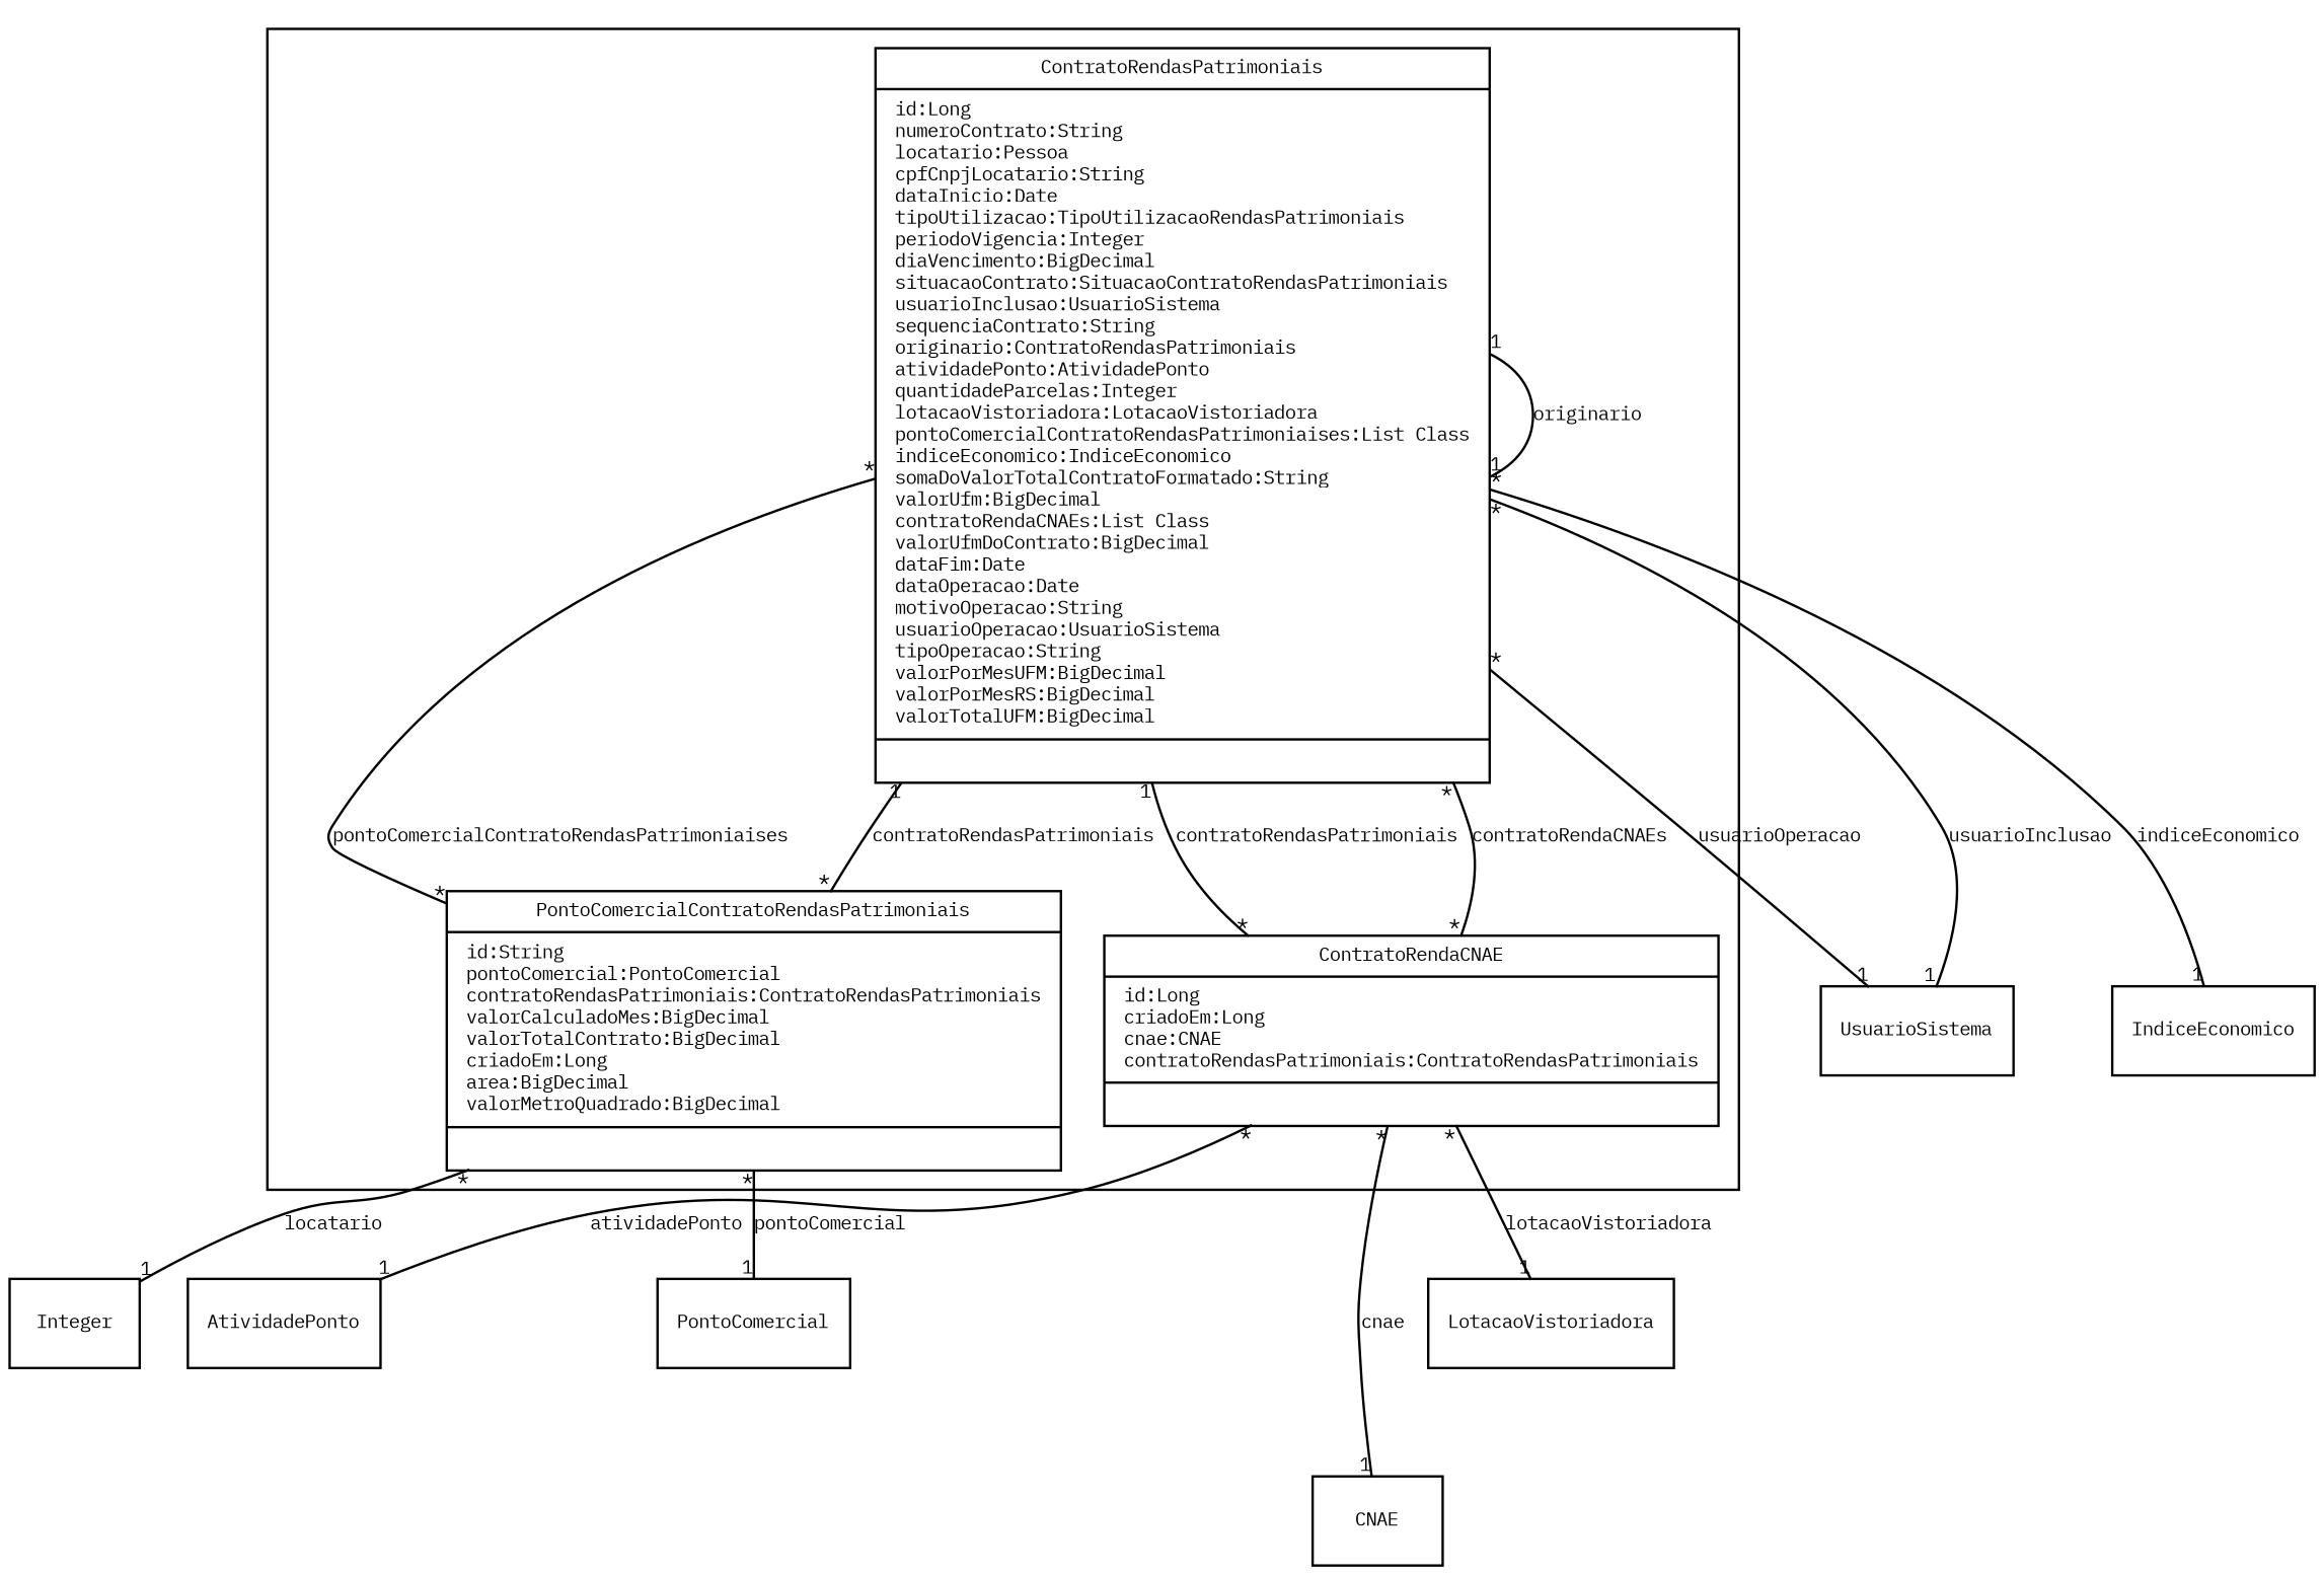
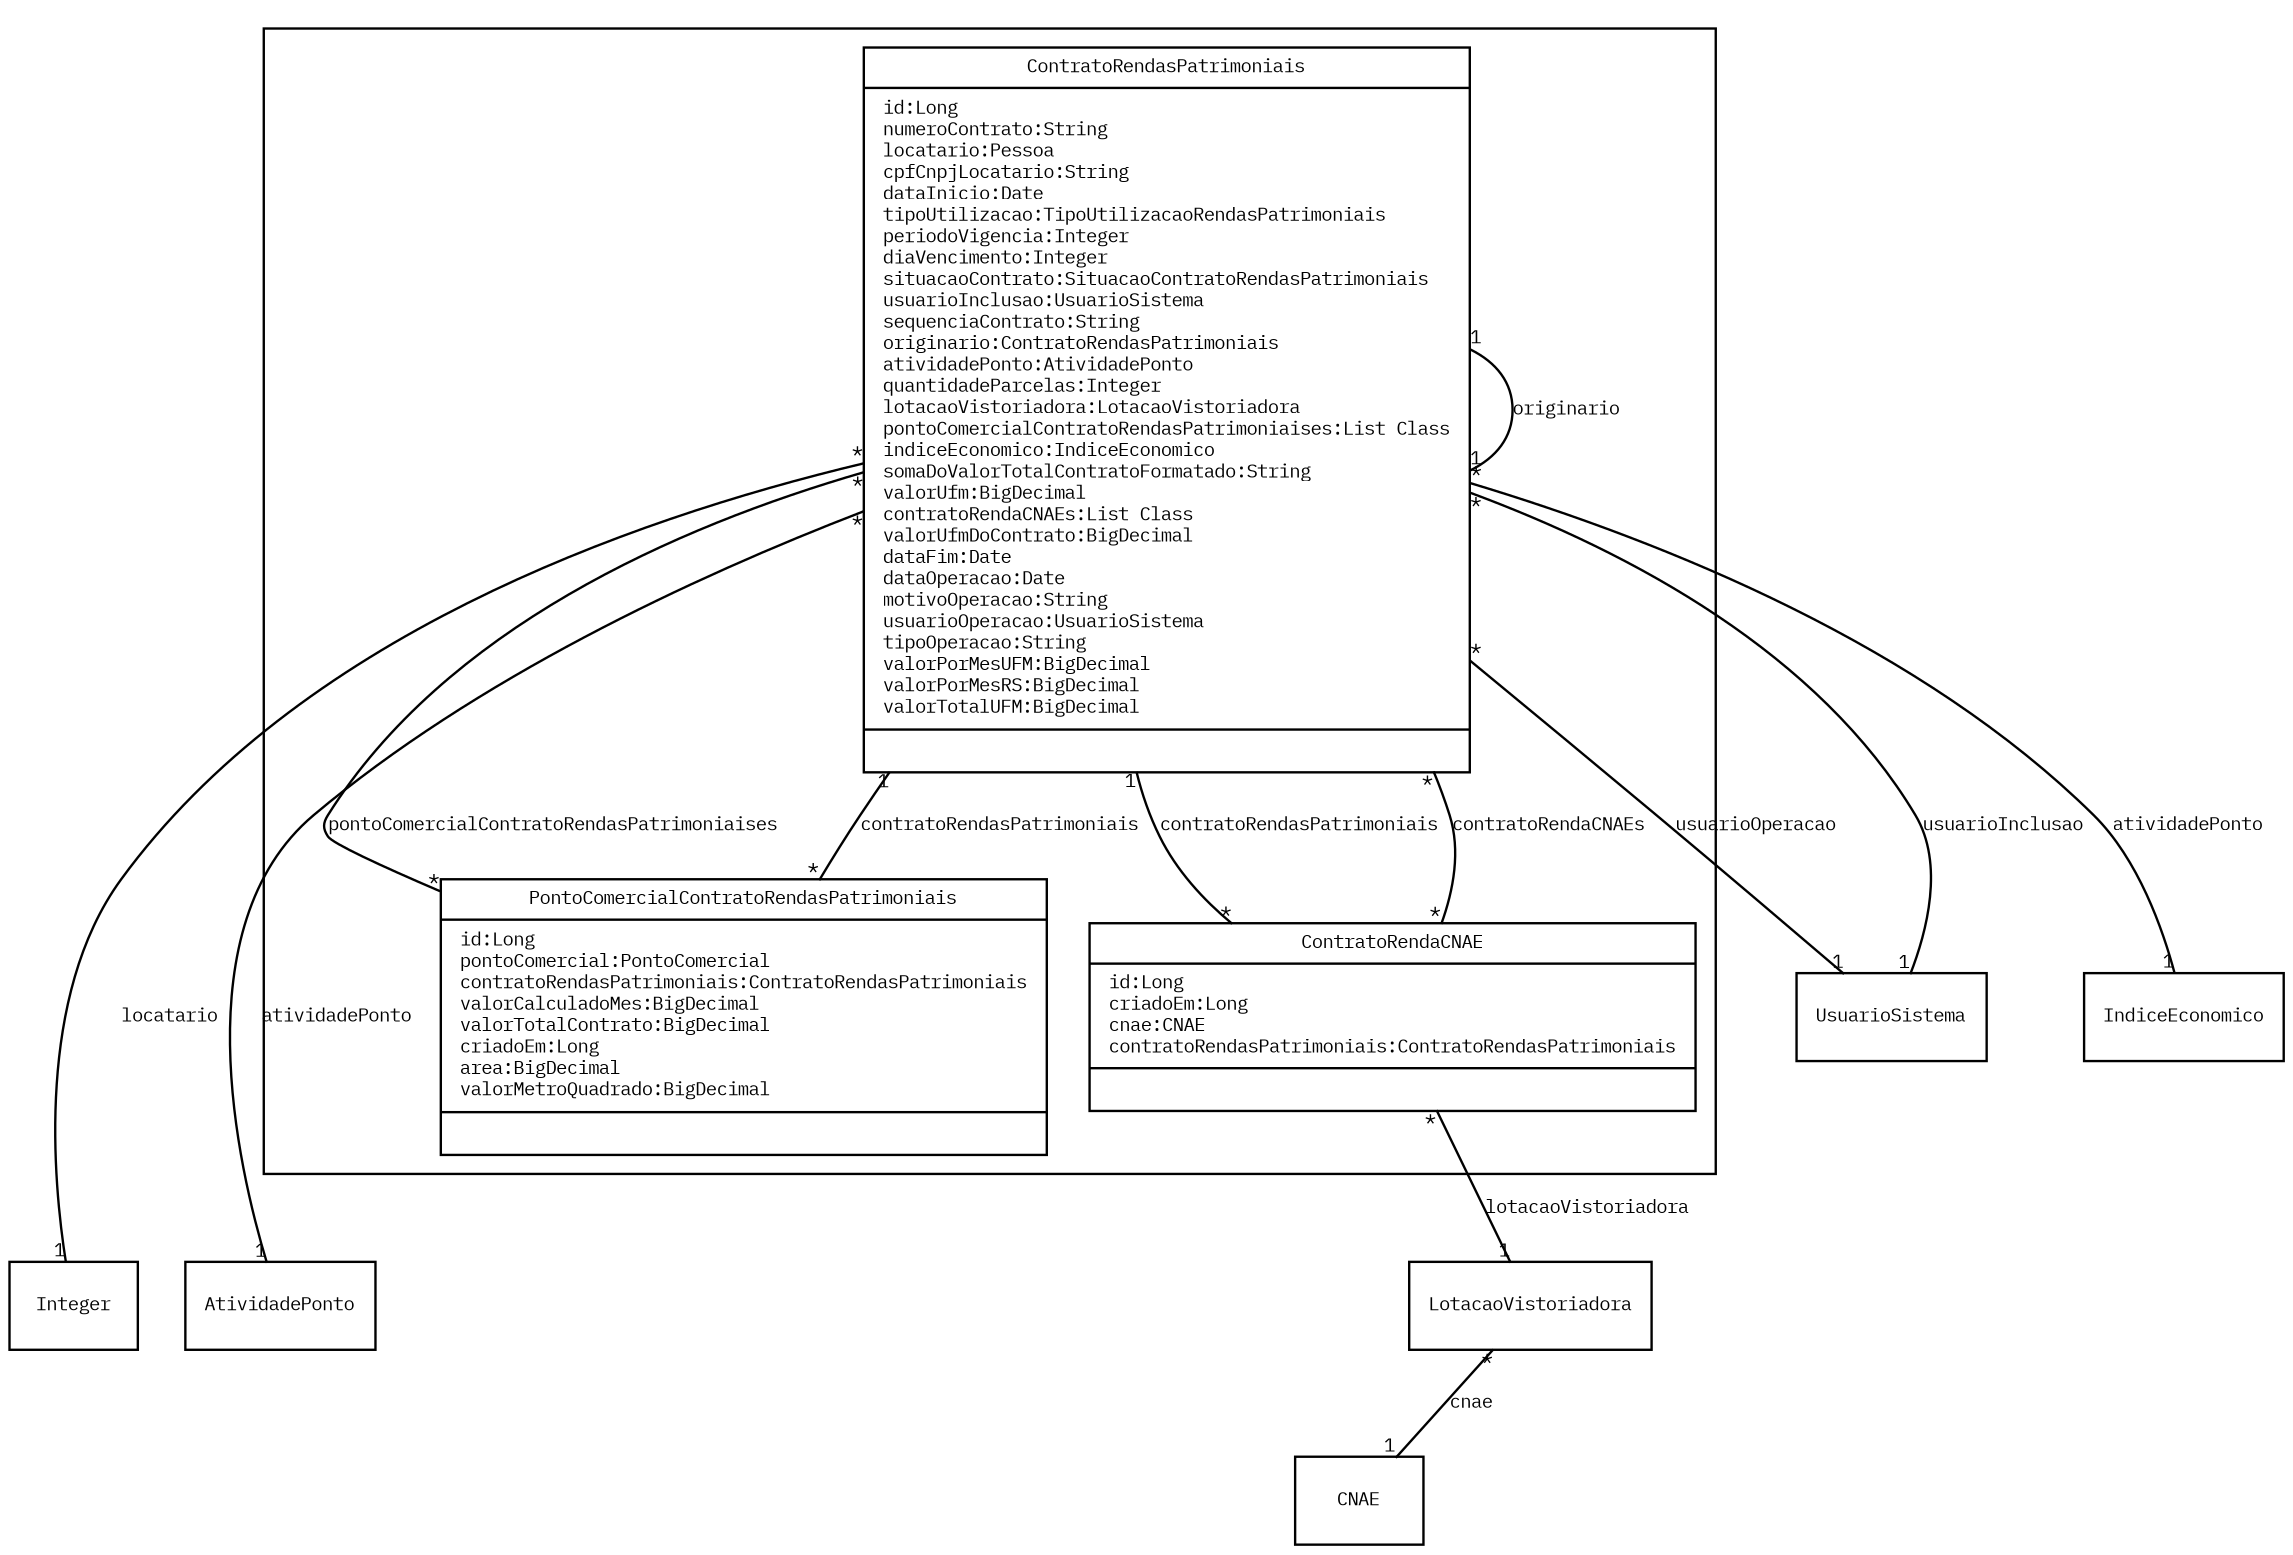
  digraph {
    fontname="IBM Plex Mono"
    fontsize=8
    node [fontname="IBM Plex Mono" fontsize=8 shape=record]
    edge [arrowhead=none fontname="IBM Plex Mono" fontsize=8 headlabel=1 taillabel="*"]
-   n1 [label="{ContratoRendasPatrimoniais|id:Long\lnumeroContrato:String\llocatario:Pessoa\lcpfCnpjLocatario:String\ldataInicio:Date\ltipoUtilizacao:TipoUtilizacaoRendasPatrimoniais\lperiodoVigencia:Integer\ldiaVencimento:BigDecimal\lsituacaoContrato:SituacaoContratoRendasPatrimoniais\lusuarioInclusao:UsuarioSistema\lsequenciaContrato:String\loriginario:ContratoRendasPatrimoniais\latividadePonto:AtividadePonto\lquantidadeParcelas:Integer\llotacaoVistoriadora:LotacaoVistoriadora\lpontoComercialContratoRendasPatrimoniaises:List Class\lindiceEconomico:IndiceEconomico\lsomaDoValorTotalContratoFormatado:String\lvalorUfm:BigDecimal\lcontratoRendaCNAEs:List Class\lvalorUfmDoContrato:BigDecimal\ldataFim:Date\ldataOperacao:Date\lmotivoOperacao:String\lusuarioOperacao:UsuarioSistema\ltipoOperacao:String\lvalorPorMesUFM:BigDecimal\lvalorPorMesRS:BigDecimal\lvalorTotalUFM:BigDecimal\l|\l}"]
-   n2 [label="{PontoComercialContratoRendasPatrimoniais|id:String\lpontoComercial:PontoComercial\lcontratoRendasPatrimoniais:ContratoRendasPatrimoniais\lvalorCalculadoMes:BigDecimal\lvalorTotalContrato:BigDecimal\lcriadoEm:Long\larea:BigDecimal\lvalorMetroQuadrado:BigDecimal\l|\l}"]
+   n1 [label="{ContratoRendasPatrimoniais|id:Long\lnumeroContrato:String\llocatario:Pessoa\lcpfCnpjLocatario:String\ldataInicio:Date\ltipoUtilizacao:TipoUtilizacaoRendasPatrimoniais\lperiodoVigencia:Integer\ldiaVencimento:Integer\lsituacaoContrato:SituacaoContratoRendasPatrimoniais\lusuarioInclusao:UsuarioSistema\lsequenciaContrato:String\loriginario:ContratoRendasPatrimoniais\latividadePonto:AtividadePonto\lquantidadeParcelas:Integer\llotacaoVistoriadora:LotacaoVistoriadora\lpontoComercialContratoRendasPatrimoniaises:List Class\lindiceEconomico:IndiceEconomico\lsomaDoValorTotalContratoFormatado:String\lvalorUfm:BigDecimal\lcontratoRendaCNAEs:List Class\lvalorUfmDoContrato:BigDecimal\ldataFim:Date\ldataOperacao:Date\lmotivoOperacao:String\lusuarioOperacao:UsuarioSistema\ltipoOperacao:String\lvalorPorMesUFM:BigDecimal\lvalorPorMesRS:BigDecimal\lvalorTotalUFM:BigDecimal\l|\l}"]
+   n2 [label="{PontoComercialContratoRendasPatrimoniais|id:Long\lpontoComercial:PontoComercial\lcontratoRendasPatrimoniais:ContratoRendasPatrimoniais\lvalorCalculadoMes:BigDecimal\lvalorTotalContrato:BigDecimal\lcriadoEm:Long\larea:BigDecimal\lvalorMetroQuadrado:BigDecimal\l|\l}"]
    n3 [label="{ContratoRendaCNAE|id:Long\lcriadoEm:Long\lcnae:CNAE\lcontratoRendasPatrimoniais:ContratoRendasPatrimoniais\l|\l}"]
    n4 [label=Integer]
    UsuarioSistema
    AtividadePonto
    IndiceEconomico
-   PontoComercial
    LotacaoVistoriadora
    CNAE
    subgraph cluster_1 {
      n1
      n2
      n3
    }
    n1 -> n1 [label=originario taillabel=1]
    n1 -> n2 [headlabel="*" label=pontoComercialContratoRendasPatrimoniaises]
    n1 -> n3 [headlabel="*" label=contratoRendaCNAEs]
-   n2 -> n4 [label=locatario]
+   n1 -> n4 [label=locatario]
    n1 -> UsuarioSistema [label=usuarioInclusao]
    n1 -> UsuarioSistema [label=usuarioOperacao]
-   n3 -> AtividadePonto [label=atividadePonto]
-   n1 -> IndiceEconomico [label=indiceEconomico]
+   n1 -> AtividadePonto [label=atividadePonto]
+   n1 -> IndiceEconomico [label=atividadePonto]
    n2 -> n1 [label=contratoRendasPatrimoniais]
-   n2 -> PontoComercial [label=pontoComercial]
    n3 -> n1 [label=contratoRendasPatrimoniais]
    n3 -> LotacaoVistoriadora [label=lotacaoVistoriadora]
-   n3 -> CNAE [label=cnae]
+   LotacaoVistoriadora -> CNAE [label=cnae]
  }
